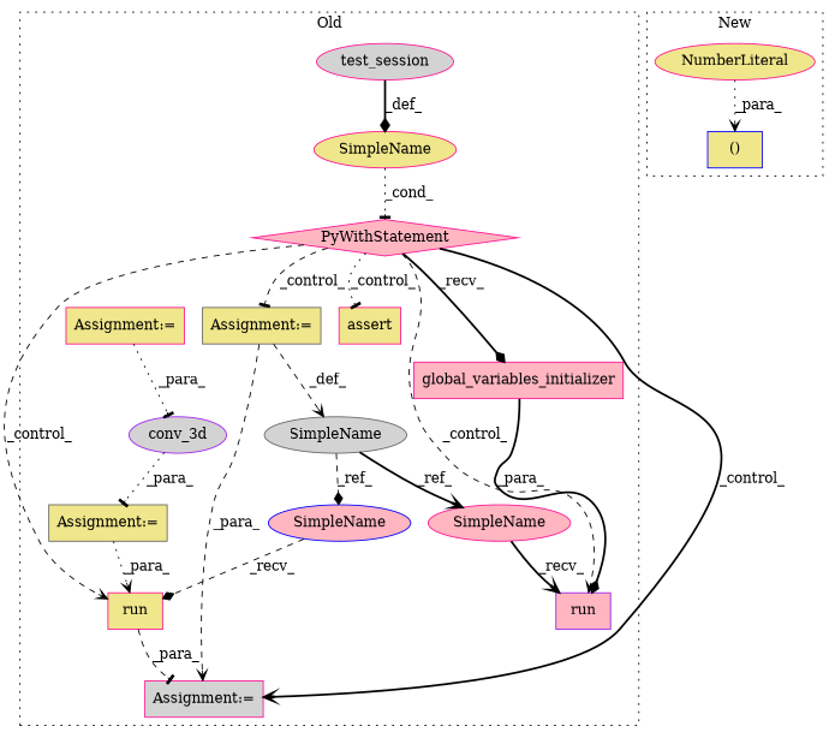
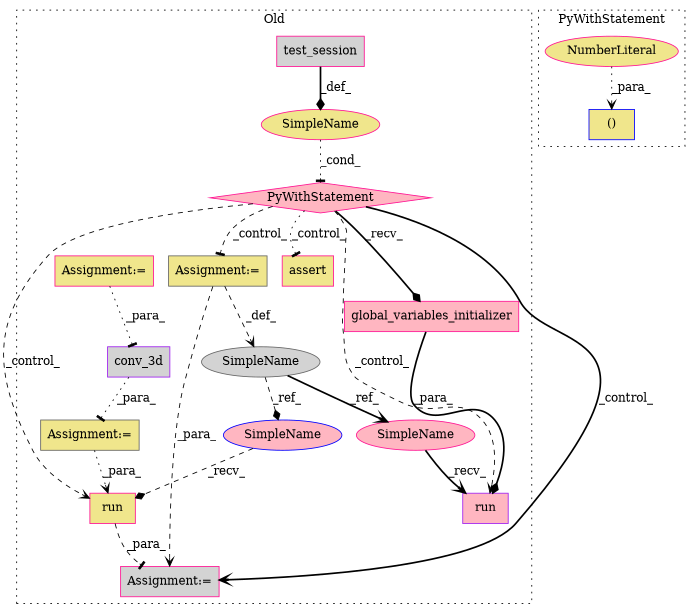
  digraph {
    node [a=32 color=deeppink fillcolor=khaki l=4 s=3406 shape=box style=filled]
    edge [arrowhead=vee style=dashed]
-   n1 [color=purple fillcolor=lightgrey l="8,1" label=conv_3d s="3324,3336" shape=ellipse]
+   n1 [color=purple fillcolor=lightgrey l="8,1" label=conv_3d s="3324,3336"]
    n2 [l="4,1" label=run s="3489,3504"]
    n3 [a=42 label=SimpleName shape=ellipse l="" s=""]
    n4 [a=104 fillcolor=lightpink l="10,2" label=PyWithStatement s="3363,3392" shape=diamond]
-   n5 [fillcolor=lightgrey l=14 label=test_session s=3378 shape=ellipse]
+   n5 [fillcolor=lightgrey l=14 label=test_session s=3378]
    n6 [fillcolor=lightpink l=30 label=global_variables_initializer s=3438]
    n7 [l="22,1" label=assert s="3518,3615"]
    n8 [color=purple fillcolor=lightpink l="4,1" label=run s="3423,3468"]
    n9 [a=42 color=gray40 fillcolor=lightgrey label=SimpleName shape=ellipse]
    n10 [a=7 color=gray40 label="Assignment:="]
    n11 [a=7 color=gray40 l=1 label="Assignment:=" s=3323]
    n12 [a=7 fillcolor=lightgrey l=1 label="Assignment:=" s=3483]
    n13 [a=7 l=1 label="Assignment:=" s=3233]
    n14 [a=42 color=blue fillcolor=lightpink label=SimpleName s=3484 shape=ellipse]
    n15 [a=42 fillcolor=lightpink label=SimpleName s=3418 shape=ellipse]
    n16 [a=106 color=blue l=61 label="()" s=3885]
    n17 [a=34 l=1 label=NumberLiteral s=3885 shape=ellipse]
    subgraph cluster_1 {
      label=Old
      style=dotted
      n1
      n2
      n3
      n4
      n5
      n6
      n7
      n8
      n9
      n10
      n11
      n12
      n13
      n14
      n15
    }
    subgraph cluster_2 {
-     label=New
+     label=PyWithStatement
      style=dotted
      n16
      n17
    }
    n1 -> n11 [arrowhead=tee label=_para_ style=dotted]
    n2 -> n12 [arrowhead=tee label=_para_]
    n3 -> n4 [arrowhead=tee label=_cond_ style=dotted]
    n4 -> n2 [label=_control_]
    n4 -> n6 [arrowhead=diamond label=_recv_ style=bold]
    n4 -> n7 [arrowhead=tee label=_control_ style=dotted]
    n4 -> n8 [label=_control_]
    n4 -> n10 [arrowhead=tee label=_control_]
    n4 -> n12 [label=_control_ style=bold]
    n5 -> n3 [arrowhead=diamond label=_def_ style=bold]
    n6 -> n8 [arrowhead=diamond label=_para_ style=bold]
    n9 -> n14 [arrowhead=diamond label=_ref_]
    n9 -> n15 [label=_ref_ style=bold]
    n10 -> n9 [label=_def_]
    n10 -> n12 [label=_para_]
    n11 -> n2 [label=_para_ style=dotted]
    n13 -> n1 [arrowhead=tee label=_para_ style=dotted]
    n14 -> n2 [arrowhead=diamond label=_recv_]
    n15 -> n8 [label=_recv_ style=bold]
    n17 -> n16 [label=_para_ style=dotted]
  }
